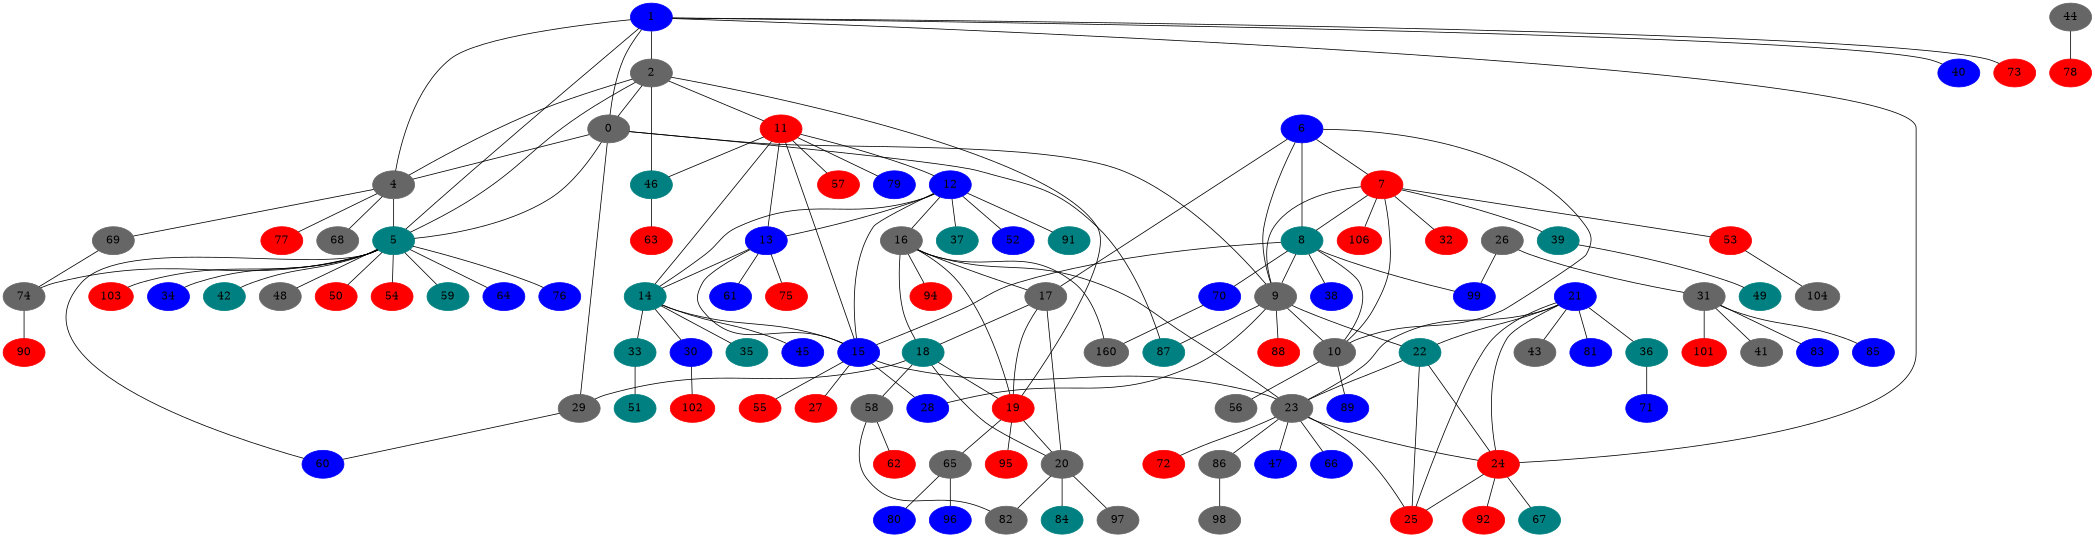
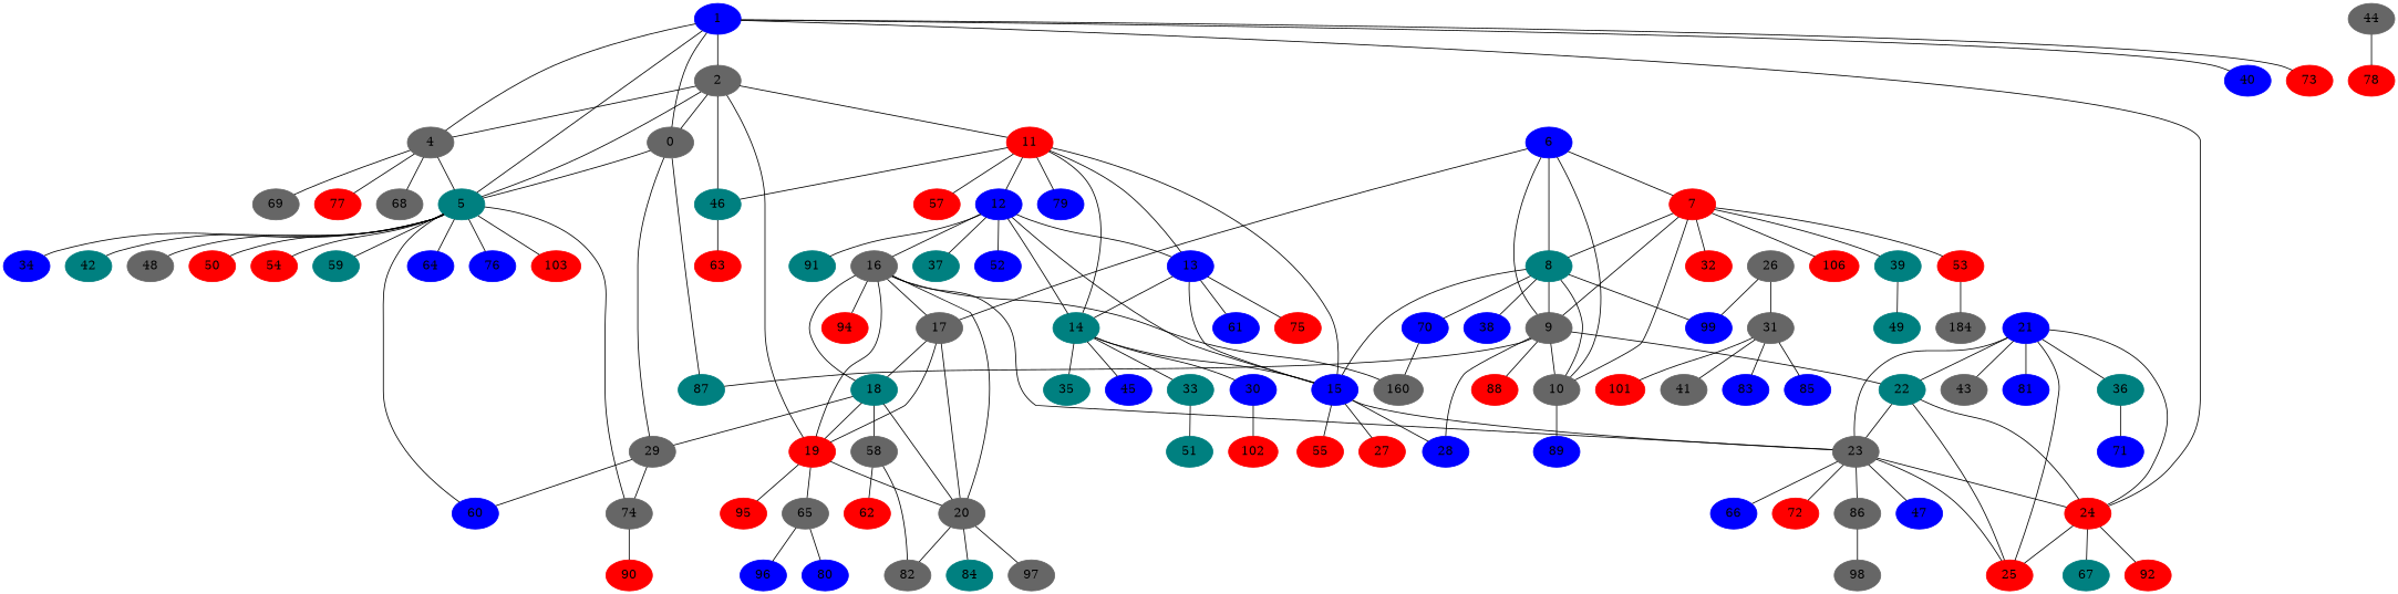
  graph {
    node [color=blue style=filled]
    1
    2 [color=gray40]
    n3 [color=gray40 label=0]
    4 [color=gray40]
    5 [color=teal]
    24 [color=red]
    40
    73 [color=red]
    11 [color=red]
    19 [color=red]
    46 [color=teal]
    9 [color=gray40]
    29 [color=gray40]
    87 [color=teal]
    68 [color=gray40]
    69 [color=gray40]
    77 [color=red]
    34
    42 [color=teal]
    48 [color=gray40]
    50 [color=red]
    54 [color=red]
    59 [color=teal]
    60
    64
    74 [color=gray40]
    76
    103 [color=red]
    25 [color=red]
    67 [color=teal]
    92 [color=red]
    15
    12
    13
    14 [color=teal]
    57 [color=red]
    79
    20 [color=gray40]
    65 [color=gray40]
    95 [color=red]
    63 [color=red]
    10 [color=gray40]
    22 [color=teal]
    28
    88 [color=red]
    90 [color=red]
    6
    7 [color=red]
    8 [color=teal]
    17 [color=gray40]
    32 [color=red]
    39 [color=teal]
    53 [color=red]
    106 [color=red]
    38
    70
    99
-   56 [color=gray40]
    89
    18 [color=teal]
    49 [color=teal]
-   104 [color=gray40]
+   104 [color=gray40 label=184]
    23 [color=gray40]
    27 [color=red]
    55 [color=red]
    n66 [color=gray40 label=160]
    16 [color=gray40]
    37 [color=teal]
    52
    91 [color=teal]
    61
    75 [color=red]
    30
    33 [color=teal]
    35 [color=teal]
    45
    94 [color=red]
    102 [color=red]
    51 [color=teal]
    47
    66
    72 [color=red]
    86 [color=gray40]
    58 [color=gray40]
    84 [color=teal]
    97 [color=gray40]
    82 [color=gray40]
    62 [color=red]
    80
    96
    26 [color=gray40]
    31 [color=gray40]
    21
    36 [color=teal]
    43 [color=gray40]
    81
    71
    78 [color=red]
    44 [color=gray40]
    98 [color=gray40]
    41 [color=gray40]
    83
    85
    101 [color=red]
    1 -- 2
    1 -- n3
    1 -- 4
    1 -- 5
    1 -- 24
    1 -- 40
    1 -- 73
    2 -- n3
    2 -- 4
    2 -- 5
    2 -- 11
    2 -- 19
    2 -- 46
-   n3 -- 4
    n3 -- 5
-   n3 -- 9
    n3 -- 29
    n3 -- 87
    4 -- 5
    4 -- 68
    4 -- 69
    4 -- 77
    5 -- 34
    5 -- 42
    5 -- 48
    5 -- 50
    5 -- 54
    5 -- 59
    5 -- 60
    5 -- 64
    5 -- 74
    5 -- 76
    5 -- 103
    24 -- 25
    24 -- 67
    24 -- 92
    11 -- 46
    11 -- 15
    11 -- 12
    11 -- 13
    11 -- 14
    11 -- 57
    11 -- 79
    19 -- 20
    19 -- 65
    19 -- 95
    46 -- 63
    9 -- 87
    9 -- 10
    9 -- 22
    9 -- 28
    9 -- 88
    29 -- 60
-   69 -- 74
+   29 -- 74
    74 -- 90
    15 -- 28
    15 -- 23
    15 -- 27
    15 -- 55
    12 -- 15
    12 -- 13
    12 -- 14
    12 -- 16
    12 -- 37
    12 -- 52
    12 -- 91
    13 -- 15
    13 -- 14
    13 -- 61
    13 -- 75
    14 -- 15
    14 -- 30
    14 -- 33
    14 -- 35
    14 -- 45
    20 -- 84
    20 -- 97
    20 -- 82
    65 -- 80
    65 -- 96
-   10 -- 56
    10 -- 89
    22 -- 24
    22 -- 25
    22 -- 23
    6 -- 9
    6 -- 10
    6 -- 7
    6 -- 8
    6 -- 17
    7 -- 9
    7 -- 10
    7 -- 8
    7 -- 32
    7 -- 39
    7 -- 53
    7 -- 106
    8 -- 9
    8 -- 15
    8 -- 10
    8 -- 38
    8 -- 70
    8 -- 99
    17 -- 19
    17 -- 20
    17 -- 18
    39 -- 49
    53 -- 104
    70 -- n66
    18 -- 19
    18 -- 29
    18 -- 20
    18 -- 58
    23 -- 24
    23 -- 25
    23 -- 47
    23 -- 66
    23 -- 72
    23 -- 86
    16 -- 19
+   16 -- 20
    16 -- 17
    16 -- 18
    16 -- 23
    16 -- n66
    16 -- 94
    30 -- 102
    33 -- 51
    86 -- 98
    58 -- 82
    58 -- 62
    26 -- 99
    26 -- 31
    31 -- 41
    31 -- 83
    31 -- 85
    31 -- 101
    21 -- 24
    21 -- 25
    21 -- 22
    21 -- 23
    21 -- 36
    21 -- 43
    21 -- 81
    36 -- 71
    44 -- 78
  }
